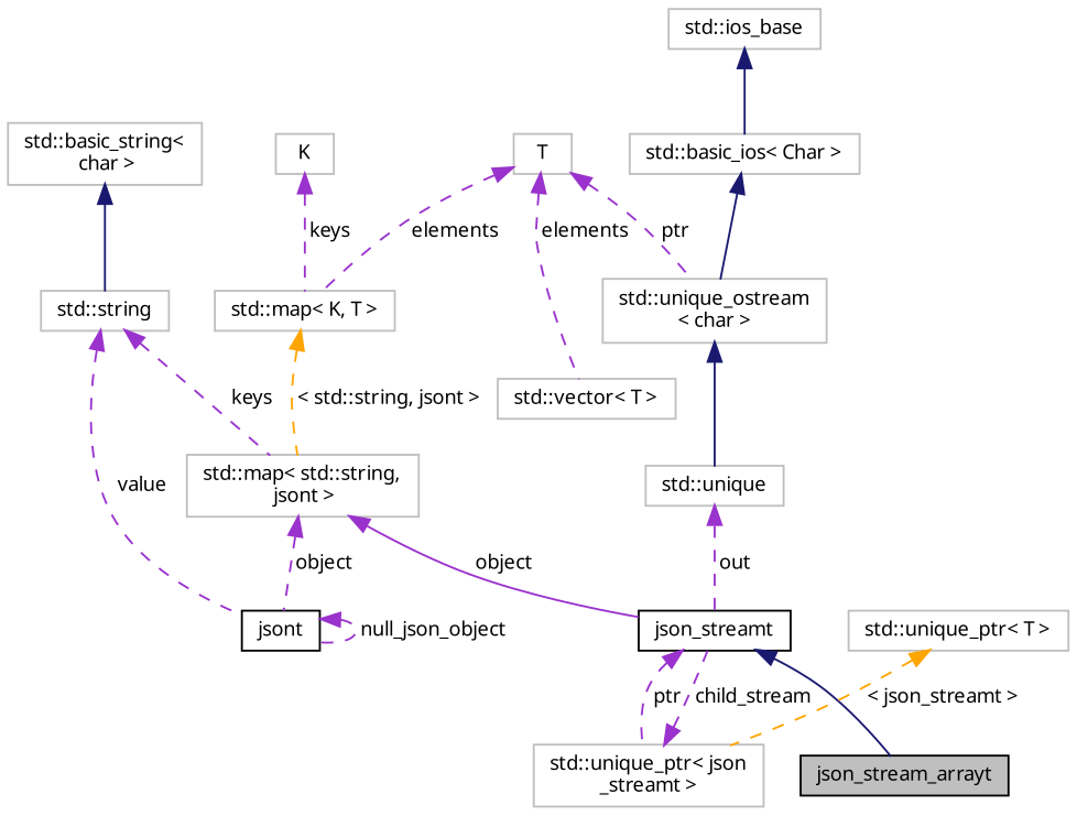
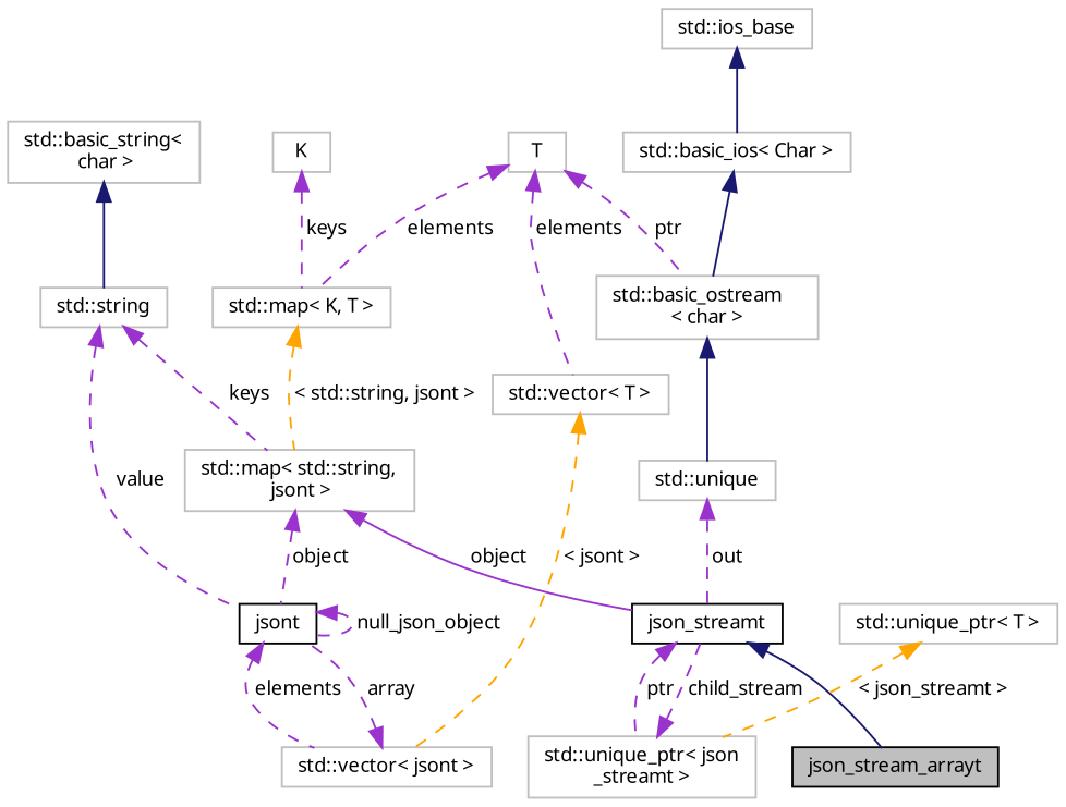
  digraph {
    fontname="Noto Sans"
    node [color=grey75 fontname="Noto Sans" fontsize=10 shape=record]
    edge [color=darkorchid3 dir=back fontname="Noto Sans" fontsize=10 labelfontname=Helvetica labelfontsize=10 style=dashed]
    n1 [color=black fillcolor=grey75 fontcolor=black height=0.2 label=json_stream_arrayt style=filled width=0.4]
    n2 [color=black height=0.2 label=json_streamt width=0.4]
    n3 [height=0.2 label="std::unique_ptr\< json\l_streamt \>" width=0.4]
    n4 [height=0.2 label="std::unique_ptr\< T \>" width=0.4]
    n5 [height=0.2 label=T width=0.4]
    n6 [height=0.2 label="std::vector\< T \>" width=0.4]
    n7 [height=0.2 label="std::map\< K, T \>" width=0.4]
-   n8 [height=0.2 label="std::unique_ostream\l\< char \>" width=0.4]
+   n8 [height=0.2 label="std::basic_ostream\l\< char \>" width=0.4]
+   n9 [height=0.2 label="std::vector\< jsont \>" width=0.4]
    n10 [height=0.2 label="std::map\< std::string,\l jsont \>" width=0.4]
    n11 [color=black height=0.2 label=jsont width=0.4]
    n12 [height=0.2 label="std::string" width=0.4]
    n13 [height=0.2 label="std::basic_string\<\l char \>" width=0.4]
    n14 [height=0.2 label=K width=0.4]
    n15 [height=0.2 label="std::unique" width=0.4]
    n16 [height=0.2 label="std::basic_ios\< Char \>" width=0.4]
    n17 [height=0.2 label="std::ios_base" width=0.4]
    n2 -> n1 [color=midnightblue style=solid]
    n2 -> n3 [label=" ptr"]
    n3 -> n2 [label=" child_stream"]
    n4 -> n3 [color=orange label=" \< json_streamt \>"]
    n5 -> n6 [label=" elements"]
    n5 -> n7 [label=" elements"]
    n5 -> n8 [label=" ptr"]
+   n6 -> n9 [color=orange label=" \< jsont \>"]
    n7 -> n10 [color=orange label=" \< std::string, jsont \>"]
    n8 -> n15 [color=midnightblue style=solid]
+   n9 -> n11 [label=" array"]
    n10 -> n2 [label=" object" style=solid]
    n10 -> n11 [label=" object"]
+   n11 -> n9 [label=" elements"]
    n11 -> n11 [label=" null_json_object"]
    n12 -> n10 [label=" keys"]
    n12 -> n11 [label=" value"]
    n13 -> n12 [color=midnightblue style=solid]
    n14 -> n7 [label=" keys"]
    n15 -> n2 [label=" out"]
    n16 -> n8 [color=midnightblue style=solid]
    n17 -> n16 [color=midnightblue style=solid]
  }
